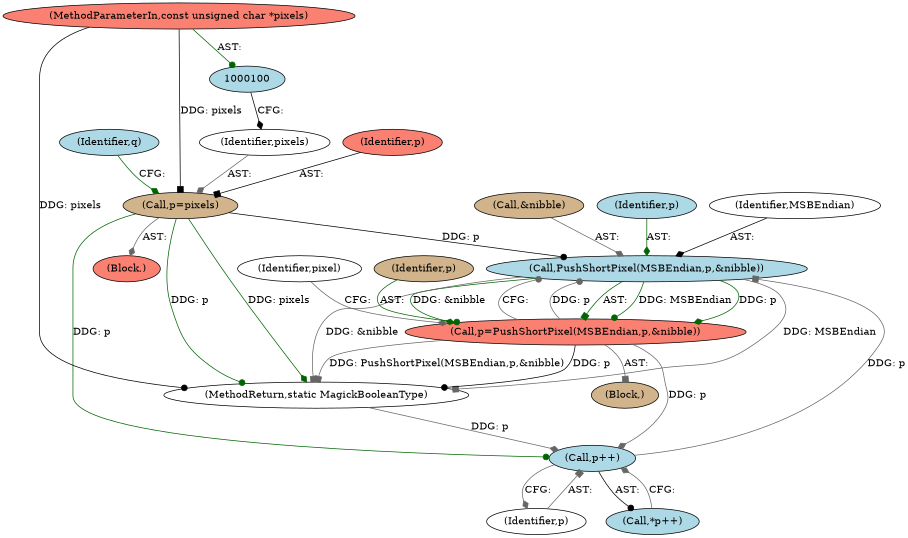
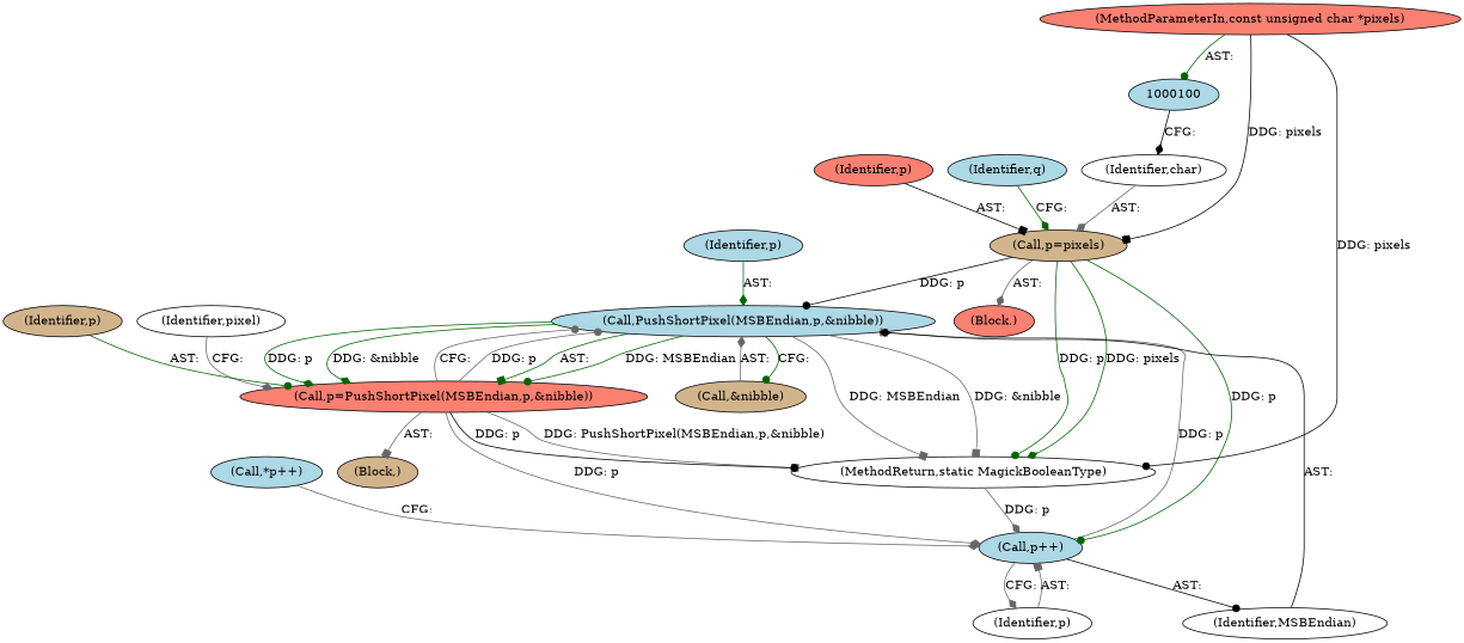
  digraph {
    node [fillcolor=lightblue style=filled]
    edge [arrowhead=diamond color=gray40]
    n1 [label="(Call,PushShortPixel(MSBEndian,p,&nibble))"]
    n2 [fillcolor=salmon label="(Call,p=PushShortPixel(MSBEndian,p,&nibble))"]
    n3 [fillcolor=tan label="(Call,&nibble)"]
    n4 [fillcolor=white label="(MethodReturn,static MagickBooleanType)"]
    n5 [label="(Call,p++)"]
    n6 [fillcolor=tan label="(Block,)"]
    n7 [fillcolor=white label="(Identifier,p)"]
    n8 [label="(Call,*p++)"]
    n9 [fillcolor=tan label="(Call,p=pixels)"]
    n10 [fillcolor=salmon label="(Block,)"]
-   n11 [fillcolor=white label="(Identifier,pixels)"]
+   n11 [fillcolor=white label="(Identifier,char)"]
    n12 [fillcolor=salmon label="(MethodParameterIn,const unsigned char *pixels)"]
    1000100
    n14 [fillcolor=salmon label="(Identifier,p)"]
    n15 [label="(Identifier,q)"]
    n16 [label="(Identifier,p)"]
    n17 [fillcolor=white label="(Identifier,pixel)"]
    n18 [fillcolor=tan label="(Identifier,p)"]
    n19 [fillcolor=white label="(Identifier,MSBEndian)"]
    n1 -> n2 [arrowhead=box color=darkgreen label="AST: "]
    n1 -> n2 [arrowhead=dot color=darkgreen label="DDG: MSBEndian"]
    n1 -> n2 [color=darkgreen label="DDG: p"]
    n1 -> n2 [color=darkgreen label="DDG: &nibble"]
+   n1 -> n3 [arrowhead=dot color=darkgreen label="CFG: "]
    n1 -> n4 [arrowhead=box label="DDG: MSBEndian"]
    n1 -> n4 [arrowhead=box label="DDG: &nibble"]
    n2 -> n1 [arrowhead=dot label="CFG: "]
    n2 -> n1 [arrowhead=dot label="DDG: p"]
    n2 -> n4 [arrowhead=box label="DDG: PushShortPixel(MSBEndian,p,&nibble)"]
    n2 -> n4 [arrowhead=dot color=black label="DDG: p"]
    n2 -> n5 [label="DDG: p"]
    n2 -> n6 [arrowhead=box label="AST: "]
    n3 -> n1 [label="AST: "]
    n4 -> n5 [label="DDG: p"]
    n5 -> n1 [arrowhead=box label="DDG: p"]
    n5 -> n7 [label="CFG: "]
-   n5 -> n8 [arrowhead=dot color=black label="AST: "]
+   n5 -> n19 [arrowhead=dot color=black label="AST: "]
    n7 -> n5 [arrowhead=box label="AST: "]
    n8 -> n5 [label="CFG: "]
    n9 -> n1 [arrowhead=dot color=black label="DDG: p"]
    n9 -> n4 [arrowhead=dot color=darkgreen label="DDG: p"]
    n9 -> n4 [color=darkgreen label="DDG: pixels"]
    n9 -> n5 [arrowhead=dot color=darkgreen label="DDG: p"]
    n9 -> n10 [label="AST: "]
    n11 -> n9 [label="AST: "]
    n12 -> n4 [arrowhead=dot color=black label="DDG: pixels"]
    n12 -> n9 [arrowhead=box color=black label="DDG: pixels"]
    n12 -> 1000100 [arrowhead=dot color=darkgreen label="AST: "]
    1000100 -> n11 [color=black label="CFG: "]
    n14 -> n9 [arrowhead=box color=black label="AST: "]
    n15 -> n9 [color=darkgreen label="CFG: "]
    n16 -> n1 [color=darkgreen label="AST: "]
    n17 -> n2 [label="CFG: "]
    n18 -> n2 [arrowhead=dot color=darkgreen label="AST: "]
    n19 -> n1 [color=black label="AST: "]
  }
